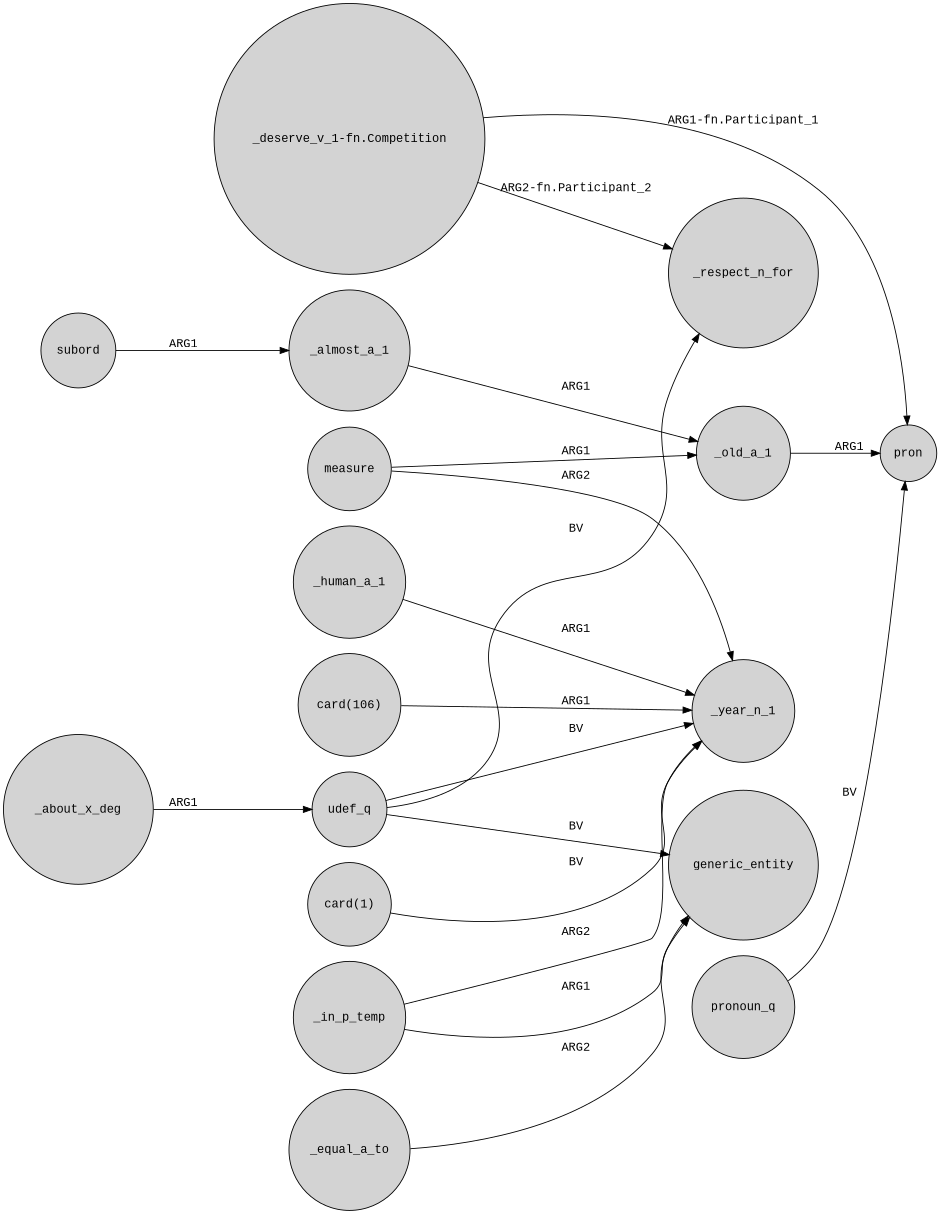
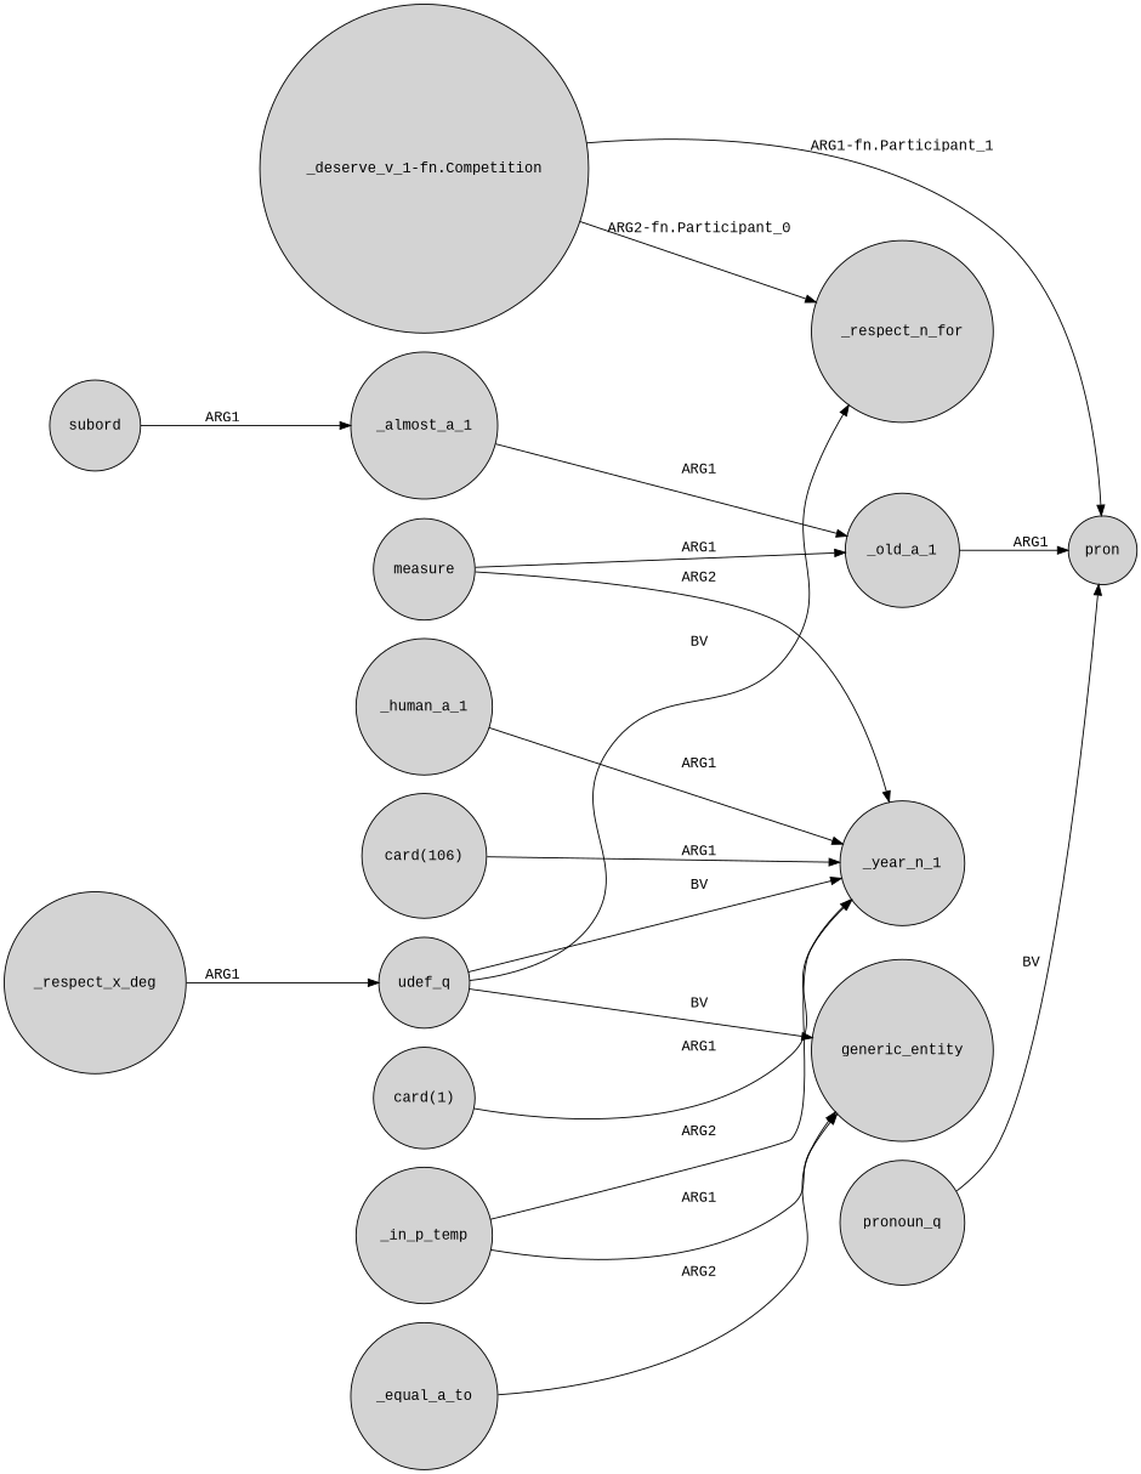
  digraph {
    fontname="Liberation Mono"
    rankdir=LR
    node [fontname="Liberation Mono" shape=circle style=filled]
    edge [fontname="Liberation Mono"]
    udef_q
    _respect_n_for
    _year_n_1
    generic_entity
    _almost_a_1
    _old_a_1
    pron
    "card(1)"
    _in_p_temp
    "_deserve_v_1-fn.Competition"
    _human_a_1
    measure
-   _about_x_deg
+   _about_x_deg [label=_respect_x_deg]
    pronoun_q
    "card(106)"
    subord
    _equal_a_to
    udef_q -> _respect_n_for [label=BV]
    udef_q -> _year_n_1 [label=BV]
    udef_q -> generic_entity [label=BV]
    _almost_a_1 -> _old_a_1 [label=ARG1]
    _old_a_1 -> pron [label=ARG1]
-   "card(1)" -> _year_n_1 [label=BV]
+   "card(1)" -> _year_n_1 [label=ARG1]
    _in_p_temp -> _year_n_1 [label=ARG2]
    _in_p_temp -> generic_entity [label=ARG1]
-   "_deserve_v_1-fn.Competition" -> _respect_n_for [label="ARG2-fn.Participant_2"]
+   "_deserve_v_1-fn.Competition" -> _respect_n_for [label="ARG2-fn.Participant_0"]
    "_deserve_v_1-fn.Competition" -> pron [label="ARG1-fn.Participant_1"]
    _human_a_1 -> _year_n_1 [label=ARG1]
    measure -> _year_n_1 [label=ARG2]
    measure -> _old_a_1 [label=ARG1]
    _about_x_deg -> udef_q [label=ARG1]
    pronoun_q -> pron [label=BV]
    "card(106)" -> _year_n_1 [label=ARG1]
    subord -> _almost_a_1 [label=ARG1]
    _equal_a_to -> generic_entity [label=ARG2]
  }
